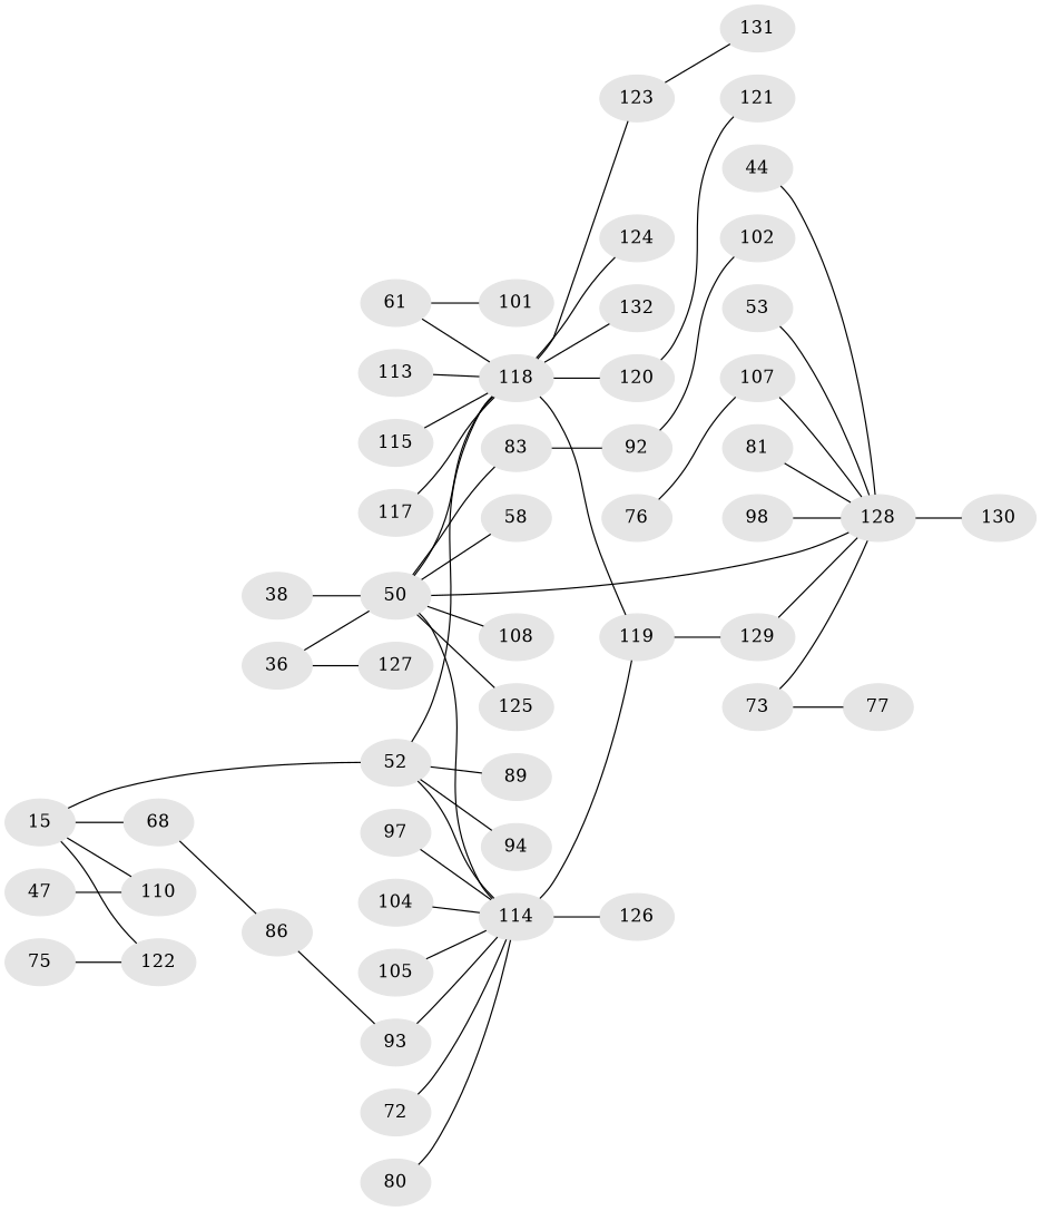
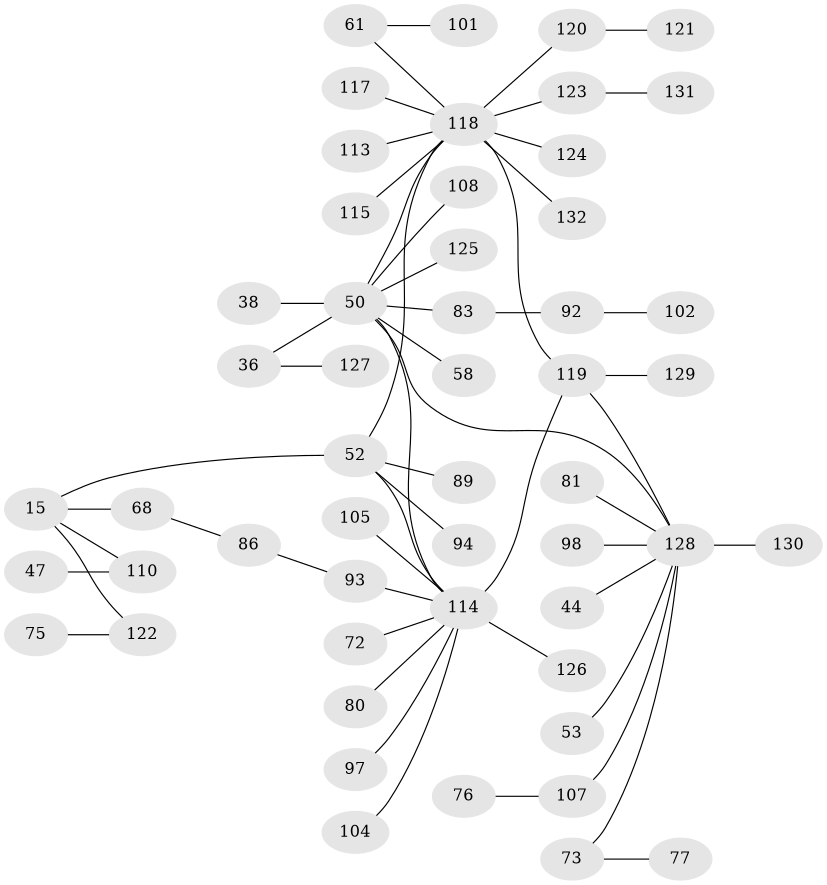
  graph {
    rankdir=LR
    node [color=gray90 style=filled]
    52 [super="+12"]
    114 [super="+18+34+64+25"]
    118 [super="+35+43+99+109+87+88+106+91+111+116"]
    89
    94
    15
    68 [super="+54+55"]
    110 [super="+22"]
    122 [super="+59"]
    86
    36 [super="+28"]
    50 [super="+16+3+24"]
    127 [super="+40"]
    128 [super="+49+46"]
    58
    83 [super="+71"]
    108 [super="+31"]
    125
    38 [super="+23"]
    130 [super="+45"]
    44
    47
    92
    119 [super="+66+79+10+96+100"]
    126 [super="+42"]
    120 [super="+90+103"]
    123 [super="+60+84"]
    124
    132
    53
    61
    101
    93
    72 [super="+19"]
    73
    77
    75
    76
    107
    80 [super="+33"]
    81
    102
    97
    98
    104
    105
    113
    129
    115
    117
    121
    131
    52 -- 114
    52 -- 118
    52 -- 89
    52 -- 94
    114 -- 119
    114 -- 126
    118 -- 119
    118 -- 120
    118 -- 123
    118 -- 124
    118 -- 132
    15 -- 52 [weight=2]
    15 -- 68
    15 -- 110 [weight=2]
    15 -- 122
    68 -- 86
    86 -- 93
    36 -- 50
    36 -- 127
    50 -- 114 [weight=2]
    50 -- 118 [weight=2]
    50 -- 128 [weight=2]
    50 -- 58
    50 -- 83
    50 -- 108 [weight=3]
    50 -- 125
    128 -- 130
    83 -- 92
    38 -- 50
    44 -- 128
    47 -- 110
    92 -- 102
-   129 -- 128
+   119 -- 128
    119 -- 129
    120 -- 121
    123 -- 131
    53 -- 128
    61 -- 118
    61 -- 101
    93 -- 114
    72 -- 114
    73 -- 128
    73 -- 77
    75 -- 122
    76 -- 107
    107 -- 128
    80 -- 114
    81 -- 128
    97 -- 114
    98 -- 128
    104 -- 114
    105 -- 114
    113 -- 118
    115 -- 118
    117 -- 118
  }
